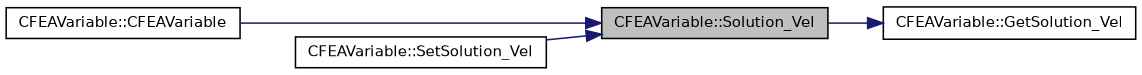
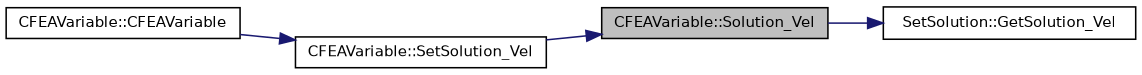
  digraph {
    rankdir=RL
    node [color=black fillcolor=white fontname=Helvetica fontsize=10 shape=record style=filled]
    edge [color=midnightblue dir=back fontname=Helvetica fontsize=10 labelfontname=Helvetica labelfontsize=10 style=solid]
    n1 [fillcolor=grey75 fontcolor=black height=0.2 label="CFEAVariable::Solution_Vel" width=0.4]
    n2 [height=0.2 label="CFEAVariable::CFEAVariable" width=0.4]
    n3 [height=0.2 label="CFEAVariable::SetSolution_Vel" width=0.4]
-   n4 [height=0.2 label="CFEAVariable::GetSolution_Vel" width=0.4]
-   n1 -> n2
+   n4 [height=0.2 label="SetSolution::GetSolution_Vel" width=0.4]
+   n3 -> n2
    n1 -> n3
    n4 -> n1
  }
